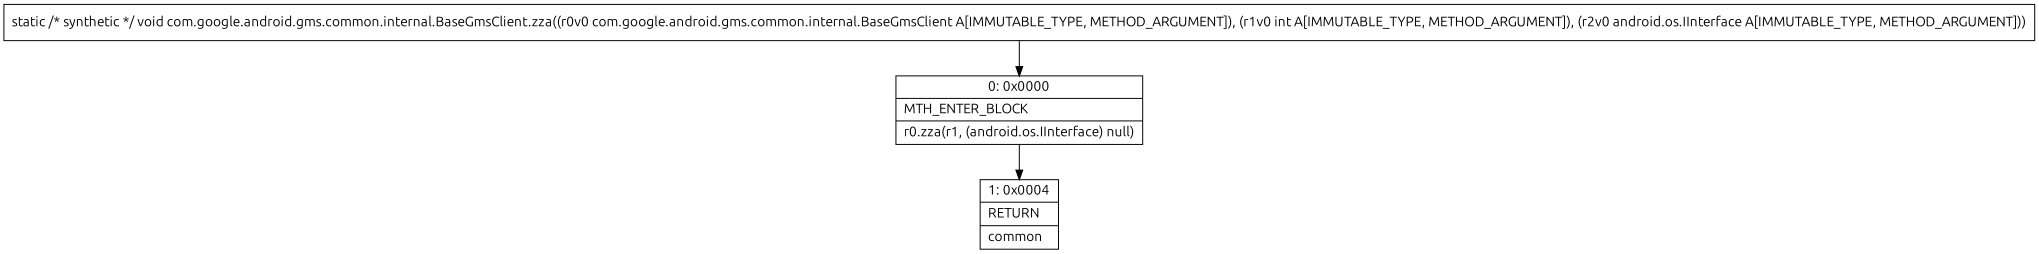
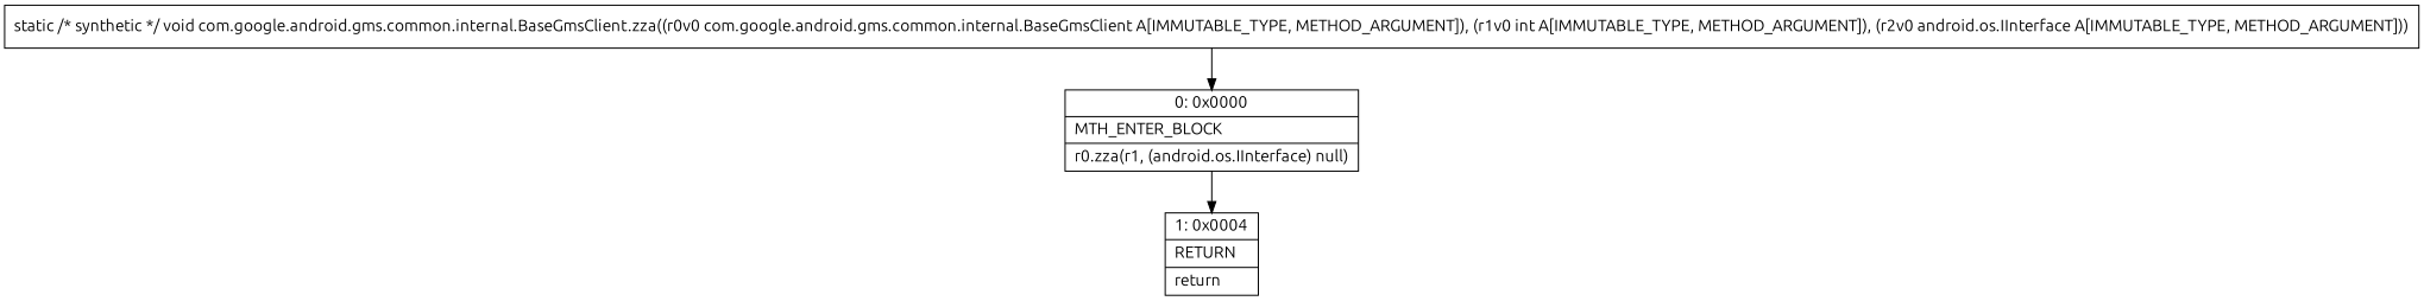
  digraph {
    fontname=Ubuntu
    node [shape=record fontname=Ubuntu]
    edge [fontname=Ubuntu]
    n1 [label="{0\:\ 0x0000|MTH_ENTER_BLOCK\l|r0.zza(r1, (android.os.IInterface) null)\l}"]
-   n2 [label="{1\:\ 0x0004|RETURN\l|common\l}"]
+   n2 [label="{1\:\ 0x0004|RETURN\l|return\l}"]
    n3 [label="{static \/* synthetic *\/ void com.google.android.gms.common.internal.BaseGmsClient.zza((r0v0 com.google.android.gms.common.internal.BaseGmsClient A[IMMUTABLE_TYPE, METHOD_ARGUMENT]), (r1v0 int A[IMMUTABLE_TYPE, METHOD_ARGUMENT]), (r2v0 android.os.IInterface A[IMMUTABLE_TYPE, METHOD_ARGUMENT])) }"]
    n1 -> n2
    n3 -> n1
  }
